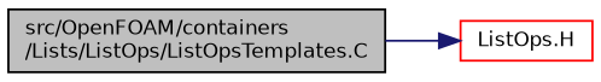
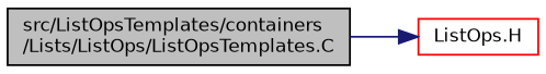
  digraph {
    rankdir=LR
    node [fontname=Helvetica fontsize=10 shape=record]
-   n1 [color=black fillcolor=grey75 fontcolor=black height=0.2 label="src/OpenFOAM/containers\l/Lists/ListOps/ListOpsTemplates.C" style=filled width=0.4]
+   n1 [color=black fillcolor=grey75 fontcolor=black height=0.2 label="src/ListOpsTemplates/containers\l/Lists/ListOps/ListOpsTemplates.C" style=filled width=0.4]
    n2 [color=red height=0.2 label="ListOps.H" width=0.4]
    n1 -> n2 [color=midnightblue fontname=Helvetica fontsize=10 labelfontname=Helvetica labelfontsize=10 style=solid]
  }
